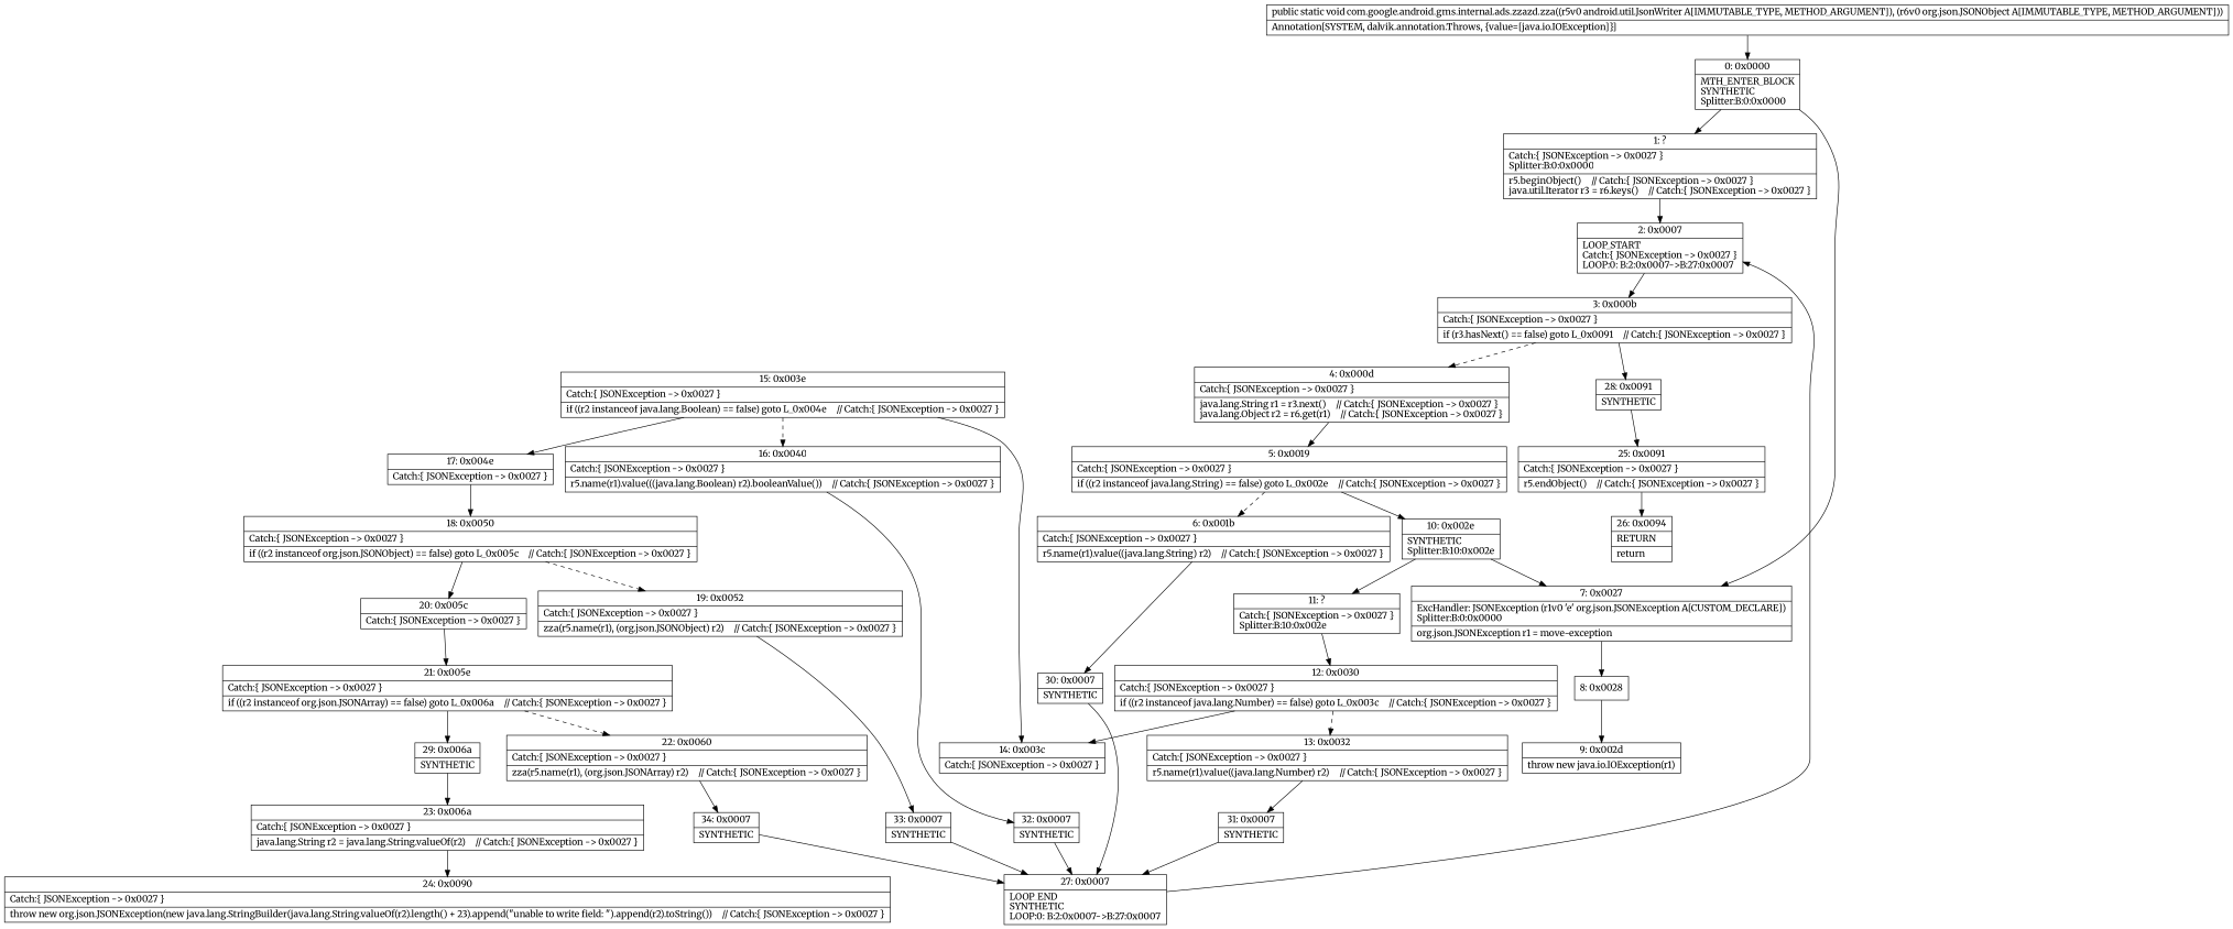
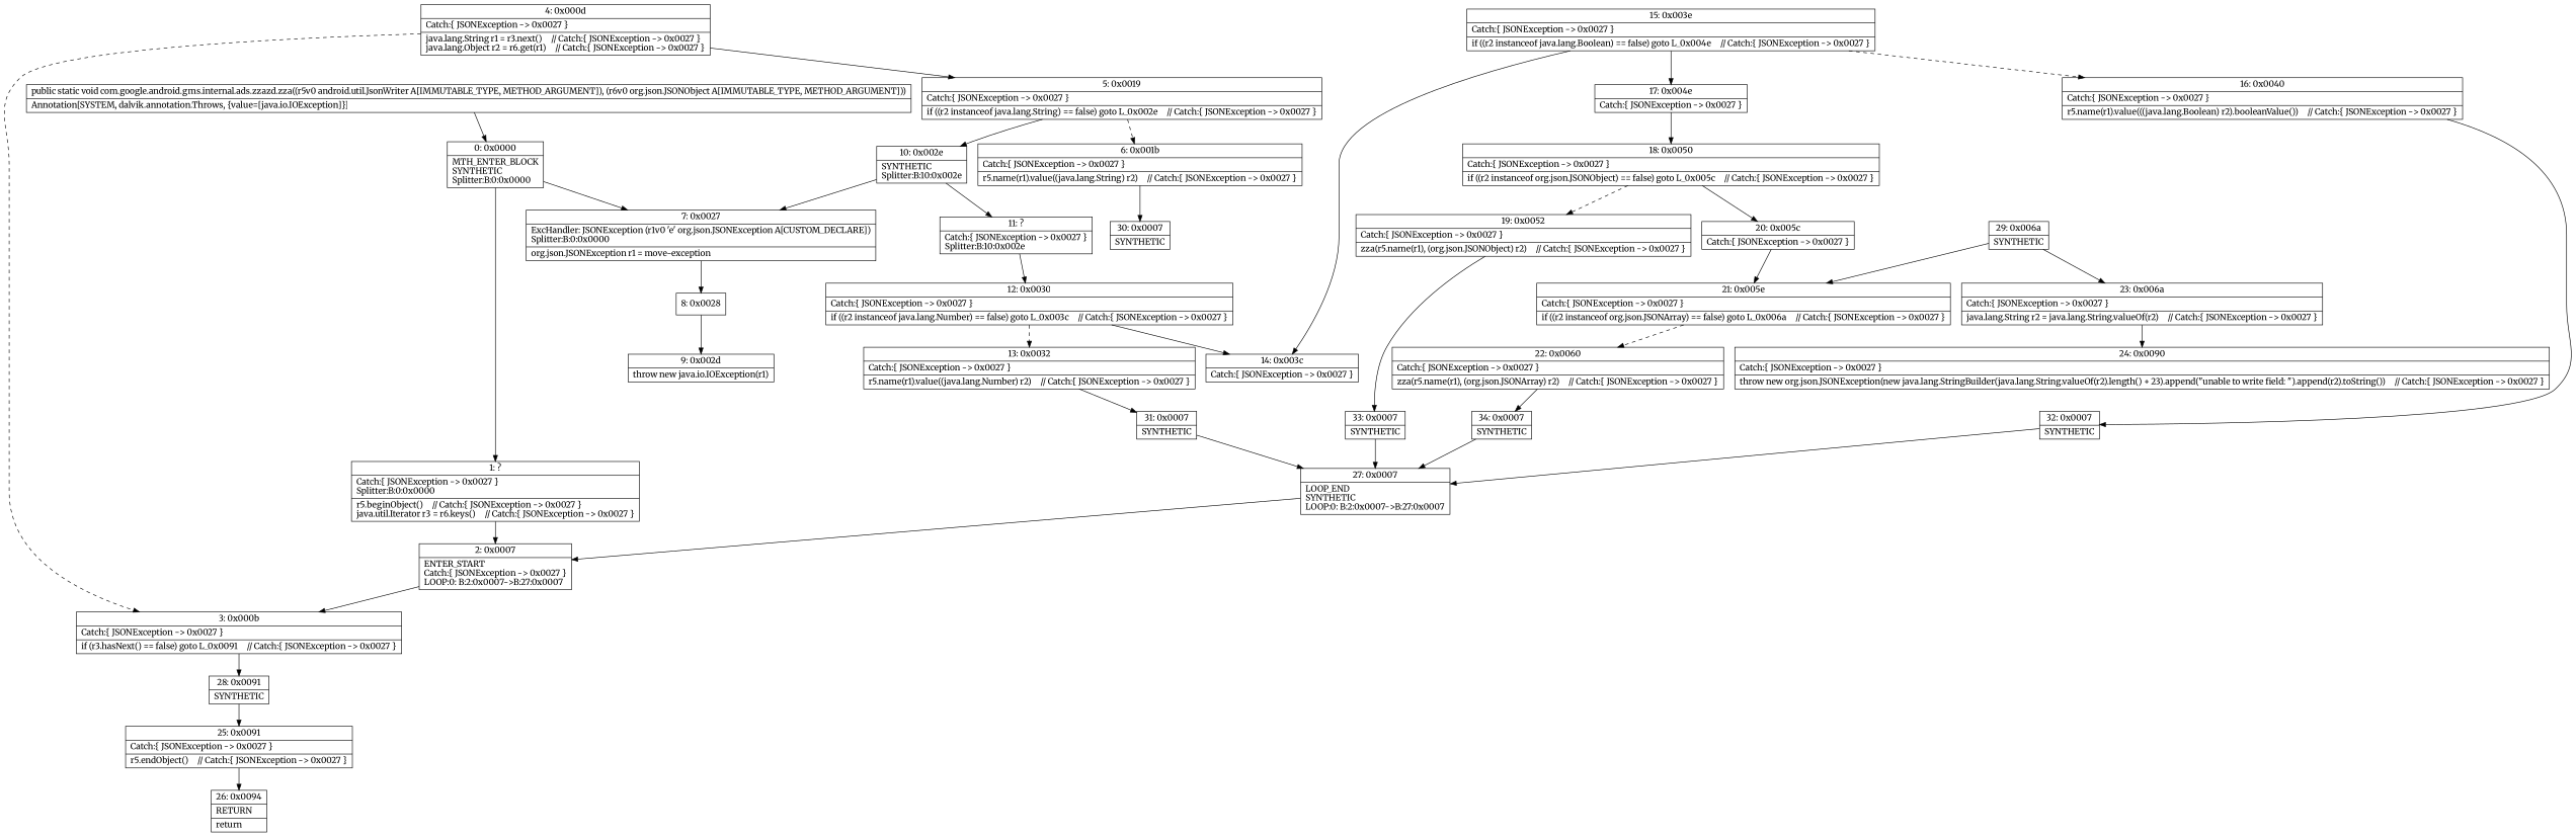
  digraph {
    fontname=Merriweather
    node [fontname=Merriweather shape=record]
    edge [fontname=Merriweather]
    n1 [label="{0\:\ 0x0000|MTH_ENTER_BLOCK\lSYNTHETIC\lSplitter:B:0:0x0000\l}"]
    n2 [label="{1\:\ ?|Catch:\{ JSONException \-\> 0x0027 \}\lSplitter:B:0:0x0000\l|r5.beginObject()     \/\/ Catch:\{ JSONException \-\> 0x0027 \}\ljava.util.Iterator r3 = r6.keys()     \/\/ Catch:\{ JSONException \-\> 0x0027 \}\l}"]
    n3 [label="{7\:\ 0x0027|ExcHandler: JSONException (r1v0 'e' org.json.JSONException A[CUSTOM_DECLARE])\lSplitter:B:0:0x0000\l|org.json.JSONException r1 = move\-exception\l}"]
-   n4 [label="{2\:\ 0x0007|LOOP_START\lCatch:\{ JSONException \-\> 0x0027 \}\lLOOP:0: B:2:0x0007\-\>B:27:0x0007\l}"]
+   n4 [label="{2\:\ 0x0007|ENTER_START\lCatch:\{ JSONException \-\> 0x0027 \}\lLOOP:0: B:2:0x0007\-\>B:27:0x0007\l}"]
    n5 [label="{8\:\ 0x0028}"]
    n6 [label="{3\:\ 0x000b|Catch:\{ JSONException \-\> 0x0027 \}\l|if (r3.hasNext() == false) goto L_0x0091     \/\/ Catch:\{ JSONException \-\> 0x0027 \}\l}"]
    n7 [label="{4\:\ 0x000d|Catch:\{ JSONException \-\> 0x0027 \}\l|java.lang.String r1 = r3.next()     \/\/ Catch:\{ JSONException \-\> 0x0027 \}\ljava.lang.Object r2 = r6.get(r1)     \/\/ Catch:\{ JSONException \-\> 0x0027 \}\l}"]
    n8 [label="{28\:\ 0x0091|SYNTHETIC\l}"]
    n9 [label="{5\:\ 0x0019|Catch:\{ JSONException \-\> 0x0027 \}\l|if ((r2 instanceof java.lang.String) == false) goto L_0x002e     \/\/ Catch:\{ JSONException \-\> 0x0027 \}\l}"]
    n10 [label="{25\:\ 0x0091|Catch:\{ JSONException \-\> 0x0027 \}\l|r5.endObject()     \/\/ Catch:\{ JSONException \-\> 0x0027 \}\l}"]
    n11 [label="{6\:\ 0x001b|Catch:\{ JSONException \-\> 0x0027 \}\l|r5.name(r1).value((java.lang.String) r2)     \/\/ Catch:\{ JSONException \-\> 0x0027 \}\l}"]
    n12 [label="{10\:\ 0x002e|SYNTHETIC\lSplitter:B:10:0x002e\l}"]
    n13 [label="{30\:\ 0x0007|SYNTHETIC\l}"]
    n14 [label="{11\:\ ?|Catch:\{ JSONException \-\> 0x0027 \}\lSplitter:B:10:0x002e\l}"]
    n15 [label="{27\:\ 0x0007|LOOP_END\lSYNTHETIC\lLOOP:0: B:2:0x0007\-\>B:27:0x0007\l}"]
    n16 [label="{9\:\ 0x002d|throw new java.io.IOException(r1)\l}"]
    n17 [label="{12\:\ 0x0030|Catch:\{ JSONException \-\> 0x0027 \}\l|if ((r2 instanceof java.lang.Number) == false) goto L_0x003c     \/\/ Catch:\{ JSONException \-\> 0x0027 \}\l}"]
    n18 [label="{13\:\ 0x0032|Catch:\{ JSONException \-\> 0x0027 \}\l|r5.name(r1).value((java.lang.Number) r2)     \/\/ Catch:\{ JSONException \-\> 0x0027 \}\l}"]
    n19 [label="{14\:\ 0x003c|Catch:\{ JSONException \-\> 0x0027 \}\l}"]
    n20 [label="{31\:\ 0x0007|SYNTHETIC\l}"]
    n21 [label="{15\:\ 0x003e|Catch:\{ JSONException \-\> 0x0027 \}\l|if ((r2 instanceof java.lang.Boolean) == false) goto L_0x004e     \/\/ Catch:\{ JSONException \-\> 0x0027 \}\l}"]
    n22 [label="{16\:\ 0x0040|Catch:\{ JSONException \-\> 0x0027 \}\l|r5.name(r1).value(((java.lang.Boolean) r2).booleanValue())     \/\/ Catch:\{ JSONException \-\> 0x0027 \}\l}"]
    n23 [label="{17\:\ 0x004e|Catch:\{ JSONException \-\> 0x0027 \}\l}"]
    n24 [label="{32\:\ 0x0007|SYNTHETIC\l}"]
    n25 [label="{18\:\ 0x0050|Catch:\{ JSONException \-\> 0x0027 \}\l|if ((r2 instanceof org.json.JSONObject) == false) goto L_0x005c     \/\/ Catch:\{ JSONException \-\> 0x0027 \}\l}"]
    n26 [label="{19\:\ 0x0052|Catch:\{ JSONException \-\> 0x0027 \}\l|zza(r5.name(r1), (org.json.JSONObject) r2)     \/\/ Catch:\{ JSONException \-\> 0x0027 \}\l}"]
    n27 [label="{20\:\ 0x005c|Catch:\{ JSONException \-\> 0x0027 \}\l}"]
    n28 [label="{33\:\ 0x0007|SYNTHETIC\l}"]
    n29 [label="{21\:\ 0x005e|Catch:\{ JSONException \-\> 0x0027 \}\l|if ((r2 instanceof org.json.JSONArray) == false) goto L_0x006a     \/\/ Catch:\{ JSONException \-\> 0x0027 \}\l}"]
    n30 [label="{22\:\ 0x0060|Catch:\{ JSONException \-\> 0x0027 \}\l|zza(r5.name(r1), (org.json.JSONArray) r2)     \/\/ Catch:\{ JSONException \-\> 0x0027 \}\l}"]
    n31 [label="{29\:\ 0x006a|SYNTHETIC\l}"]
    n32 [label="{34\:\ 0x0007|SYNTHETIC\l}"]
    n33 [label="{23\:\ 0x006a|Catch:\{ JSONException \-\> 0x0027 \}\l|java.lang.String r2 = java.lang.String.valueOf(r2)     \/\/ Catch:\{ JSONException \-\> 0x0027 \}\l}"]
    n34 [label="{24\:\ 0x0090|Catch:\{ JSONException \-\> 0x0027 \}\l|throw new org.json.JSONException(new java.lang.StringBuilder(java.lang.String.valueOf(r2).length() + 23).append(\"unable to write field: \").append(r2).toString())     \/\/ Catch:\{ JSONException \-\> 0x0027 \}\l}"]
    n35 [label="{26\:\ 0x0094|RETURN\l|return\l}"]
    n36 [label="{public static void com.google.android.gms.internal.ads.zzazd.zza((r5v0 android.util.JsonWriter A[IMMUTABLE_TYPE, METHOD_ARGUMENT]), (r6v0 org.json.JSONObject A[IMMUTABLE_TYPE, METHOD_ARGUMENT]))  | Annotation[SYSTEM, dalvik.annotation.Throws, \{value=[java.io.IOException]\}]\l}"]
    n1 -> n2
    n1 -> n3
    n2 -> n4
    n3 -> n5
    n4 -> n6
    n5 -> n16
-   n6 -> n7 [style=dashed]
+   n7 -> n6 [style=dashed]
    n6 -> n8
    n7 -> n9
    n8 -> n10
    n9 -> n11 [style=dashed]
    n9 -> n12
    n10 -> n35
    n11 -> n13
    n12 -> n3
    n12 -> n14
-   n13 -> n15
    n14 -> n17
    n15 -> n4
    n17 -> n18 [style=dashed]
    n17 -> n19
    n18 -> n20
    n20 -> n15
    n21 -> n19
    n21 -> n22 [style=dashed]
    n21 -> n23
    n22 -> n24
    n23 -> n25
    n24 -> n15
    n25 -> n26 [style=dashed]
    n25 -> n27
    n26 -> n28
    n27 -> n29
    n28 -> n15
    n29 -> n30 [style=dashed]
-   n29 -> n31
+   n31 -> n29
    n30 -> n32
    n31 -> n33
    n32 -> n15
    n33 -> n34
    n36 -> n1
  }
